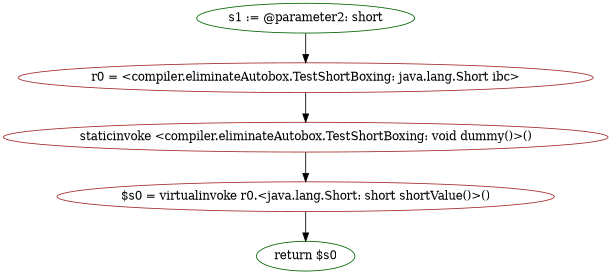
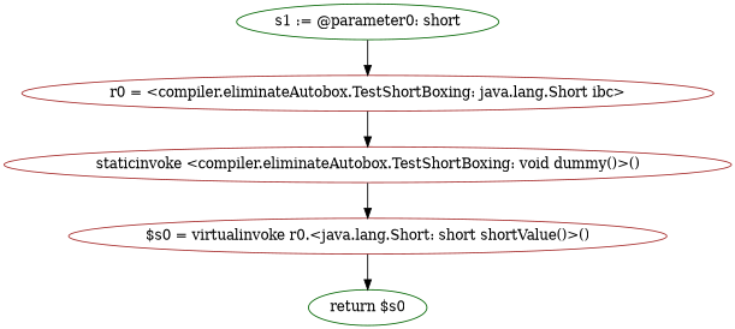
  digraph {
    node [color=brown]
-   "s1 := @parameter0: short" [color=darkgreen label="s1 := @parameter2: short"]
+   "s1 := @parameter0: short" [color=darkgreen]
    "r0 = <compiler.eliminateAutobox.TestShortBoxing: java.lang.Short ibc>"
    "staticinvoke <compiler.eliminateAutobox.TestShortBoxing: void dummy()>()"
    "$s0 = virtualinvoke r0.<java.lang.Short: short shortValue()>()"
    "return $s0" [color=darkgreen]
    "s1 := @parameter0: short" -> "r0 = <compiler.eliminateAutobox.TestShortBoxing: java.lang.Short ibc>"
    "r0 = <compiler.eliminateAutobox.TestShortBoxing: java.lang.Short ibc>" -> "staticinvoke <compiler.eliminateAutobox.TestShortBoxing: void dummy()>()"
    "staticinvoke <compiler.eliminateAutobox.TestShortBoxing: void dummy()>()" -> "$s0 = virtualinvoke r0.<java.lang.Short: short shortValue()>()"
    "$s0 = virtualinvoke r0.<java.lang.Short: short shortValue()>()" -> "return $s0"
  }
